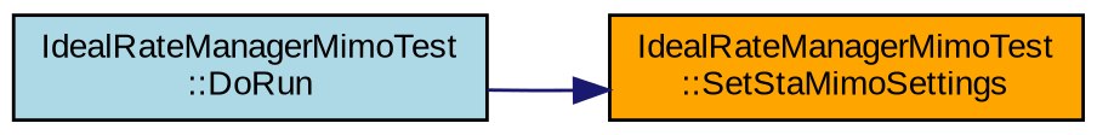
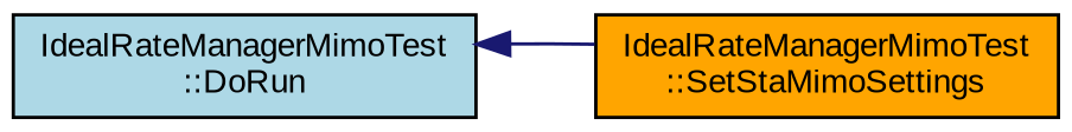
  digraph {
    rankdir=RL
    fontname="Liberation Sans"
    node [color=black fontname="Liberation Sans" fontsize=10 shape=record style=filled]
    n1 [fillcolor=orange fontcolor=black height=0.2 label="IdealRateManagerMimoTest\l::SetStaMimoSettings" width=0.4]
    n2 [fillcolor=lightblue height=0.2 label="IdealRateManagerMimoTest\l::DoRun" width=0.4]
-   n1 -> n2 [color=midnightblue dir=back fontname="Liberation Sans" fontsize=10 labelfontname=Helvetica labelfontsize=10 style=solid]
+   n2 -> n1 [color=midnightblue dir=back fontname="Liberation Sans" fontsize=10 labelfontname=Helvetica labelfontsize=10 style=solid]
  }
